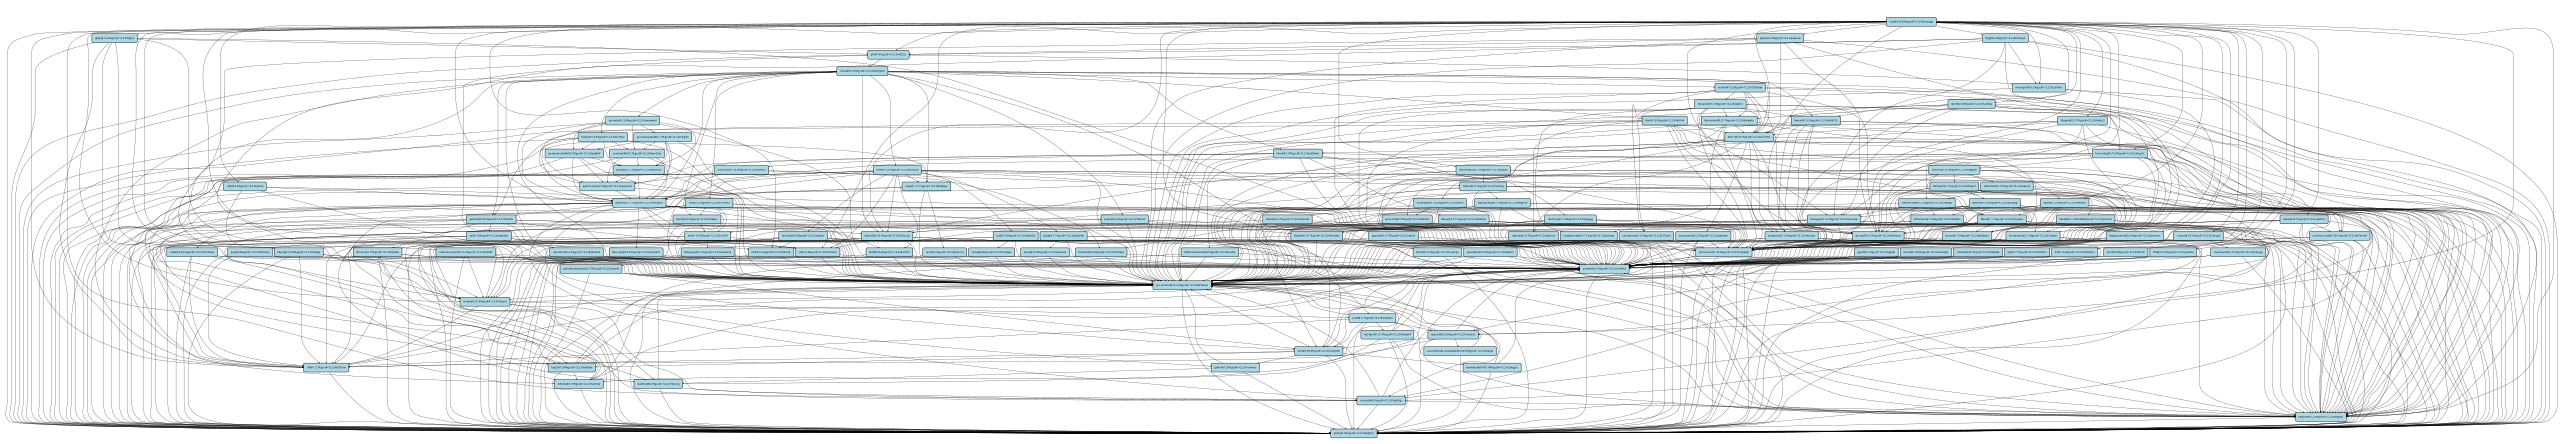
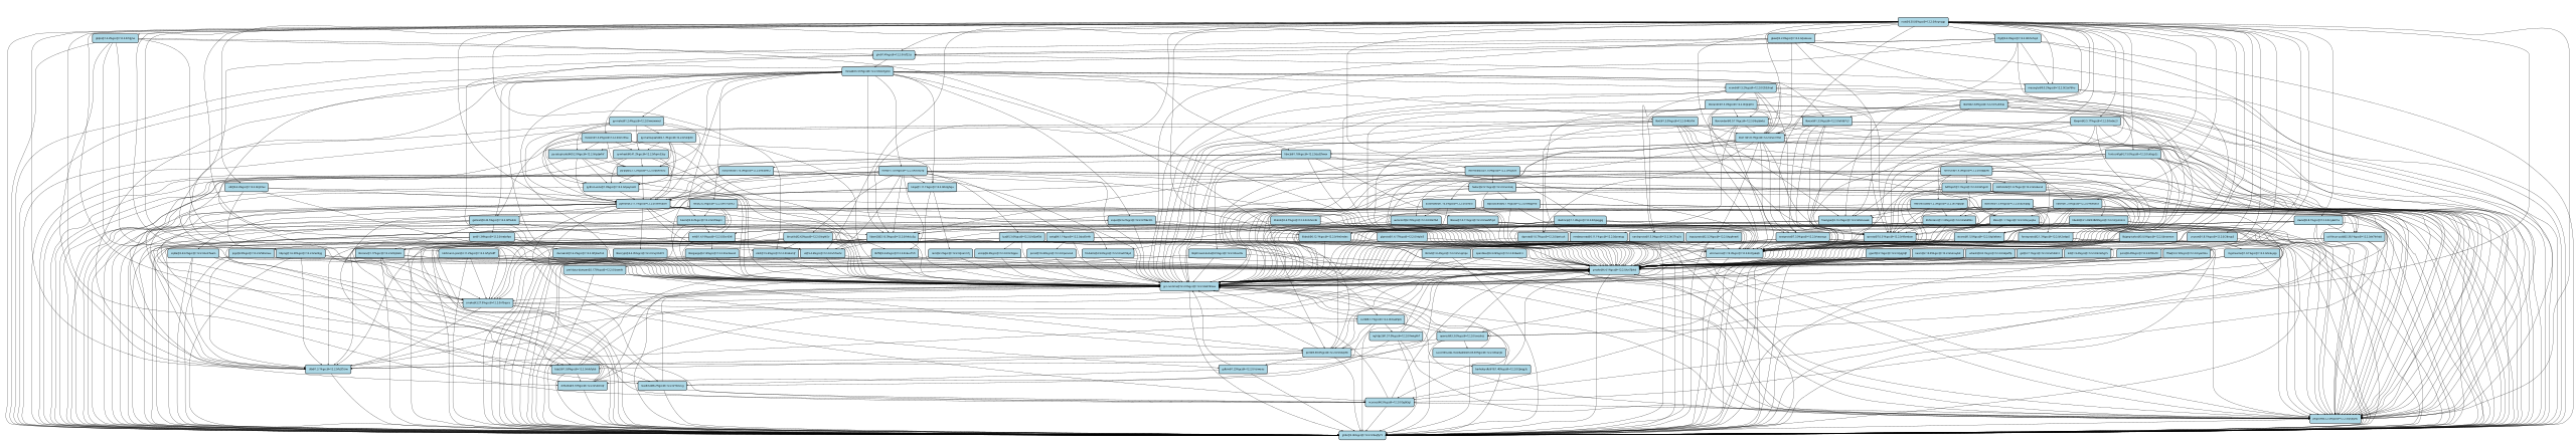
  digraph {
    labelloc=b
    rankdir=TB
    ranksep=1
    node [fillcolor=lightblue fontname=Monaco fontsize=24 margin=.4 penwidth=4 shape=box style="rounded,filled"]
    edge [penwidth=2]
    n1 [label="libiconv@1.17%gcc@=12.2.0/6tj2sk6"]
    n2 [label="gmake@4.4.1%gcc@=12.2.0/yn7jkhd"]
    n3 [label="gcc-runtime@12.2.0%gcc@=12.2.0/wh5fexw"]
    n4 [label="glibc@2.36%gcc@=12.2.0/bvqfy73"]
    n5 [label="cmake@3.27.9%gcc@=12.2.0/rfbqsra"]
    n6 [label="autoconf@2.72%gcc@=12.2.0/l2inf6d"]
    n7 [label="m4@1.4.19%gcc@=12.2.0/3xrk34l"]
    n8 [label="perl@5.38.0%gcc@=12.2.0/x34vph6"]
    n9 [label="libsigsegv@2.14%gcc@=12.2.0/or4wva3"]
    n10 [label="diffutils@3.10%gcc@=12.2.0/sd4rcqf"]
    n11 [label="zlib@1.3.1%gcc@=12.2.0/b2f5trw"]
    n12 [label="gdbm@1.23%gcc@=12.2.0/rzrwoau"]
    n13 [label="berkeley-db@18.1.40%gcc@=12.2.0/3jxqg3c"]
    n14 [label="bzip2@1.0.8%gcc@=12.2.0/oibfybb"]
    n15 [label="libpthread-stubs@0.5%gcc@=12.2.0/tevcl6r"]
    n16 [label="libxcb@1.16%gcc@=12.2.0/pd2fwxw"]
    n17 [label="libxdmcp@1.1.4%gcc@=12.2.0/bjwyjyg"]
    n18 [label="xcb-proto@1.16.0%gcc@=12.2.0/kfazhh2"]
    n19 [label="util-macros@1.19.3%gcc@=12.2.0/cfga6qh"]
    n20 [label="libxau@1.0.11%gcc@=12.2.0/xw5fhp2"]
    n21 [label="python@3.11.7%gcc@=12.2.0/54mva5m"]
    n22 [label="pkgconf@2.2.0%gcc@=12.2.0/y5jrgnu"]
    n23 [label="xproto@7.0.31%gcc@=12.2.0/4fzmbon"]
    n24 [label="libbsd@0.12.1%gcc@=12.2.0/4n6mdex"]
    n25 [label="python-venv@1.0%gcc@=12.2.0/qwyns24"]
    n26 [label="ncurses@6.5%gcc@=12.2.0/5gbl3gt"]
    n27 [label="xz@5.4.6%gcc@=12.2.0/v57oehc"]
    n28 [label="readline@8.2%gcc@=12.2.0/7lotvug"]
    n29 [label="util-linux-uuid@2.38.1%gcc@=12.2.0/w7krhdd"]
    n30 [label="expat@2.6.2%gcc@=12.2.0/7l6x3tn"]
    n31 [label="gettext@0.22.5%gcc@=12.2.0/f5xilsb"]
    n32 [label="openssl@3.3.0%gcc@=12.2.0/oxsdxzz"]
    n33 [label="libffi@3.4.6%gcc@=12.2.0/4uu757i"]
    n34 [label="libxcrypt@4.4.35%gcc@=12.2.0/ujm5372"]
    n35 [label="sqlite@3.43.2%gcc@=12.2.0/u2cfwam"]
    n36 [label="libx11@1.8.7%gcc@=12.2.0/uxrr762"]
    n37 [label="xextproto@7.3.0%gcc@=12.2.0/veoxxgs"]
    n38 [label="xtrans@1.5.0%gcc@=12.2.0/g6e6wtx"]
    n39 [label="inputproto@2.3.2%gcc@=12.2.0/qg4nev6"]
    n40 [label="kbproto@1.0.7%gcc@=12.2.0/jwriuck"]
    n41 [label="gl2ps@1.4.2%gcc@=12.2.0/hljjrvs"]
    n42 [label="libpng@1.6.39%gcc@=12.2.0/sellnjg"]
    n43 [label="glx@1.4%gcc@=12.2.0/isf22cs"]
    n44 [label="curl@8.7.1%gcc@=12.2.0/doak5pb"]
    n45 [label="mesa@23.3.6%gcc@=12.2.0/ww3g2xo"]
    n46 [label="mesa-glu@9.0.2%gcc@=12.2.0/2ze76hu"]
    n47 [label="ca-certificates-mozilla@2023-05-30%gcc@=12.2.0/ibanjlz"]
    n48 [label="libxext@1.3.5%gcc@=12.2.0/efdb7c3"]
    n49 [label="unzip@6.0%gcc@=12.2.0/tz7eppe"]
    n50 [label="xrandr@1.5.2%gcc@=12.2.0/353zhqd"]
    n51 [label="libxrender@0.9.11%gcc@=12.2.0/6qtdwbz"]
    n52 [label="randrproto@1.5.0%gcc@=12.2.0/t37np3t"]
    n53 [label="libxrandr@1.5.4%gcc@=12.2.0/4jxpthc"]
    n54 [label="renderproto@0.11.1%gcc@=12.2.0/jznetgy"]
    n55 [label="meson@1.3.2%gcc@=12.2.0/wnr3lva"]
    n56 [label="py-pip@23.1.2%gcc@=12.2.0/q6hnezu"]
    n57 [label="ninja@1.11.1%gcc@=12.2.0/b3g5sju"]
    n58 [label="py-wheel@0.41.2%gcc@=12.2.0/kpm32ey"]
    n59 [label="py-setuptools@69.2.0%gcc@=12.2.0/qdjwfxf"]
    n60 [label="re2c@2.2%gcc@=12.2.0/jssnm7j"]
    n61 [label="libmd@1.0.4%gcc@=12.2.0/vnsjmpx"]
    n62 [label="glew@2.2.0%gcc@=12.2.0/palsuse"]
    n63 [label="gperf@3.1%gcc@=12.2.0/yqjtdjf"]
    n64 [label="libxml2@2.10.3%gcc@=12.2.0/h4clu3g"]
    n65 [label="pcre@8.45%gcc@=12.2.0/f3tuftr"]
    n66 [label="perl-data-dumper@2.173%gcc@=12.2.0/lzzes4t"]
    n67 [label="nghttp2@1.57.0%gcc@=12.2.0/hwighhf"]
    n68 [label="mkfontscale@1.2.3%gcc@=12.2.0/i74pqqn"]
    n69 [label="libfontenc@1.1.8%gcc@=12.2.0/ab6f4iv"]
    n70 [label="freetype@2.13.2%gcc@=12.2.0/62uoaek"]
    n71 [label="lua@5.3.6%gcc@=12.2.0/x5jwf3d"]
    n72 [label="py-mako@1.2.4%gcc@=12.2.0/wxowwvd"]
    n73 [label="bison@3.8.2%gcc@=12.2.0/ofrkepn"]
    n74 [label="llvm@17.0.6%gcc@=12.2.0/6t5w2fp"]
    n75 [label="libxt@1.3.0%gcc@=12.2.0/4t6rfrk"]
    n76 [label="flex@2.6.3%gcc@=12.2.0/m7vunh2"]
    n77 [label="glproto@1.4.17%gcc@=12.2.0/riqlxi5"]
    n78 [label="libunwind@1.6.2%gcc@=12.2.0/fykw7n4"]
    n79 [label="py-markupsafe@2.1.3%gcc@=12.2.0/v23jvfe"]
    n80 [label="swig@4.1.1%gcc@=12.2.0/pal5n4h"]
    n81 [label="libedit@3.1-20233828%gcc@=12.2.0/jsmotzz"]
    n82 [label="binutils@2.42%gcc@=12.2.0/irg4t5v"]
    n83 [label="hwloc@2.9.1%gcc@=12.2.0/ur4calj"]
    n84 [label="libsm@1.2.4%gcc@=12.2.0/rwmafut"]
    n85 [label="libice@1.1.1%gcc@=12.2.0/2xyuq3w"]
    n86 [label="findutils@4.9.0%gcc@=12.2.0/ad736y4"]
    n87 [label="tar@1.34%gcc@=12.2.0/eebxfqw"]
    n88 [label="fftw@3.3.10%gcc@=12.2.0/ywrtkia"]
    n89 [label="font-util@1.4.0%gcc@=12.2.0/bfjqqxw"]
    n90 [label="bdftopcf@1.1%gcc@=12.2.0/4r5gz2l"]
    n91 [label="automake@1.16.5%gcc@=12.2.0/l3rl6io"]
    n92 [label="mkfontdir@1.0.7%gcc@=12.2.0/eduxxil"]
    n93 [label="libxfont@1.5.4%gcc@=12.2.0/auckqdg"]
    n94 [label="fontsproto@2.1.3%gcc@=12.2.0/t2vdqs5"]
    n95 [label="libpciaccess@0.17%gcc@=12.2.0/s4sqymd"]
    n96 [label="libtool@2.4.7%gcc@=12.2.0/2xhoc36"]
    n97 [label="davix@0.8.1%gcc@=12.2.0/cy6ehhx"]
    n98 [label="unuran@1.8.1%gcc@=12.2.0/2tkrgs3"]
    n99 [label="rngstreams@1.0.1%gcc@=12.2.0/is3uyqp"]
    n100 [label="libxft@2.3.8%gcc@=12.2.0/7a3i34a"]
    n101 [label="fontconfig@2.15.0%gcc@=12.2.0/ufsqp2z"]
    n102 [label="pcre2@10.43%gcc@=12.2.0/pervxv4"]
    n103 [label="libjpeg-turbo@3.0.0%gcc@=12.2.0/jnoenon"]
    n104 [label="nasm@2.15.05%gcc@=12.2.0/ukvvybd"]
    n105 [label="ftgl@2.4.0%gcc@=12.2.0/bhv7ey3"]
    n106 [label="openblas@0.3.26%gcc@=12.2.0/ibw2rcc"]
    n107 [label="zstd@1.5.6%gcc@=12.2.0/iskxmjf"]
    n108 [label="xxhash@0.8.1%gcc@=12.2.0/zkjwffp"]
    n109 [label="libxpm@3.5.17%gcc@=12.2.0/bvbic2l"]
    n110 [label="pigz@2.8%gcc@=12.2.0/54lxnwu"]
    n111 [label="root@6.30.06%gcc@=12.2.0/krgnygp"]
    n112 [label="gsl@2.7.1%gcc@=12.2.0/ut53oh3"]
    n113 [label="nlohmann-json@3.11.2%gcc@=12.2.0/5jc5dff"]
    n114 [label="vdt@0.4.4%gcc@=12.2.0/ij3rlwi"]
    n115 [label="lz4@1.9.4%gcc@=12.2.0/km65g7x"]
    n116 [label="intel-tbb@2021.9.0%gcc@=12.2.0/42jlutx"]
    n1 -> n2
    n1 -> n3
    n1 -> n4
    n2 -> n3
    n2 -> n4
    n3 -> n4
    n3 -> n5
    n5 -> n2
    n5 -> n4
    n5 -> n11
    n5 -> n26
    n5 -> n44
    n6 -> n2
    n6 -> n3
    n6 -> n4
    n6 -> n7
    n6 -> n8
    n7 -> n2
    n7 -> n3
    n7 -> n4
    n7 -> n9
    n7 -> n10
    n8 -> n2
    n8 -> n3
    n8 -> n4
    n8 -> n11
    n8 -> n12
    n8 -> n13
    n8 -> n14
    n9 -> n2
    n9 -> n3
    n9 -> n4
    n10 -> n1
    n10 -> n2
    n10 -> n3
    n10 -> n4
    n11 -> n2
    n11 -> n3
    n11 -> n4
    n12 -> n2
    n12 -> n3
    n12 -> n4
    n12 -> n28
    n13 -> n2
    n13 -> n3
    n13 -> n4
    n14 -> n2
    n14 -> n3
    n14 -> n4
    n14 -> n10
    n15 -> n2
    n15 -> n3
    n15 -> n4
    n16 -> n2
    n16 -> n3
    n16 -> n4
    n16 -> n15
    n16 -> n17
    n16 -> n18
    n16 -> n19
    n16 -> n20
    n16 -> n21
    n16 -> n22
    n17 -> n2
    n17 -> n3
    n17 -> n4
    n17 -> n19
    n17 -> n22
    n17 -> n23
    n17 -> n24
    n18 -> n2
    n18 -> n3
    n18 -> n4
    n18 -> n21
    n18 -> n25
    n19 -> n2
    n19 -> n3
    n19 -> n4
    n20 -> n2
    n20 -> n3
    n20 -> n4
    n20 -> n19
    n20 -> n22
    n20 -> n23
    n21 -> n2
    n21 -> n3
    n21 -> n4
    n21 -> n11
    n21 -> n12
    n21 -> n14
    n21 -> n22
    n21 -> n26
    n21 -> n27
    n21 -> n28
    n21 -> n29
    n21 -> n30
    n21 -> n31
    n21 -> n32
    n21 -> n33
    n21 -> n34
    n21 -> n35
    n22 -> n2
    n22 -> n3
    n22 -> n4
    n23 -> n2
    n23 -> n3
    n23 -> n4
    n23 -> n19
    n23 -> n22
    n24 -> n2
    n24 -> n3
    n24 -> n4
    n24 -> n61
    n25 -> n3
    n25 -> n4
    n25 -> n21
    n26 -> n2
    n26 -> n3
    n26 -> n4
    n26 -> n22
    n27 -> n2
    n27 -> n3
    n27 -> n4
    n28 -> n2
    n28 -> n3
    n28 -> n4
    n28 -> n26
    n29 -> n2
    n29 -> n3
    n29 -> n4
    n29 -> n22
    n30 -> n2
    n30 -> n3
    n30 -> n4
    n30 -> n24
    n31 -> n1
    n31 -> n2
    n31 -> n3
    n31 -> n4
    n31 -> n14
    n31 -> n26
    n31 -> n27
    n31 -> n64
    n31 -> n87
    n32 -> n2
    n32 -> n3
    n32 -> n4
    n32 -> n8
    n32 -> n11
    n32 -> n47
    n33 -> n2
    n33 -> n3
    n33 -> n4
    n34 -> n2
    n34 -> n3
    n34 -> n4
    n34 -> n8
    n35 -> n2
    n35 -> n3
    n35 -> n4
    n35 -> n11
    n35 -> n28
    n36 -> n2
    n36 -> n3
    n36 -> n4
    n36 -> n8
    n36 -> n16
    n36 -> n19
    n36 -> n22
    n36 -> n23
    n36 -> n37
    n36 -> n38
    n36 -> n39
    n36 -> n40
    n37 -> n2
    n37 -> n3
    n37 -> n4
    n37 -> n19
    n37 -> n22
    n38 -> n2
    n38 -> n3
    n38 -> n4
    n38 -> n19
    n38 -> n22
    n39 -> n2
    n39 -> n3
    n39 -> n4
    n39 -> n19
    n39 -> n22
    n40 -> n2
    n40 -> n3
    n40 -> n4
    n40 -> n19
    n40 -> n22
    n41 -> n2
    n41 -> n3
    n41 -> n4
    n41 -> n5
    n41 -> n11
    n41 -> n42
    n41 -> n43
    n42 -> n2
    n42 -> n3
    n42 -> n4
    n42 -> n5
    n42 -> n11
    n43 -> n3
    n43 -> n4
    n43 -> n45
    n43 -> n46
    n44 -> n2
    n44 -> n3
    n44 -> n4
    n44 -> n8
    n44 -> n11
    n44 -> n22
    n44 -> n32
    n44 -> n67
    n45 -> n3
    n45 -> n4
    n45 -> n5
    n45 -> n11
    n45 -> n16
    n45 -> n21
    n45 -> n22
    n45 -> n30
    n45 -> n31
    n45 -> n36
    n45 -> n48
    n45 -> n50
    n45 -> n55
    n45 -> n57
    n45 -> n64
    n45 -> n72
    n45 -> n73
    n45 -> n74
    n45 -> n75
    n45 -> n76
    n45 -> n77
    n45 -> n78
    n46 -> n2
    n46 -> n3
    n46 -> n4
    n47 -> n3
    n47 -> n4
    n48 -> n2
    n48 -> n3
    n48 -> n4
    n48 -> n19
    n48 -> n22
    n48 -> n23
    n48 -> n36
    n48 -> n37
    n49 -> n2
    n49 -> n3
    n49 -> n4
    n50 -> n2
    n50 -> n3
    n50 -> n4
    n50 -> n19
    n50 -> n22
    n50 -> n23
    n50 -> n36
    n50 -> n51
    n50 -> n52
    n50 -> n53
    n51 -> n2
    n51 -> n3
    n51 -> n4
    n51 -> n19
    n51 -> n22
    n51 -> n36
    n51 -> n54
    n52 -> n2
    n52 -> n3
    n52 -> n4
    n52 -> n19
    n52 -> n22
    n53 -> n2
    n53 -> n3
    n53 -> n4
    n53 -> n19
    n53 -> n22
    n53 -> n36
    n53 -> n37
    n53 -> n48
    n53 -> n51
    n53 -> n52
    n53 -> n54
    n54 -> n2
    n54 -> n3
    n54 -> n4
    n54 -> n19
    n54 -> n22
    n55 -> n3
-   n55 -> n4
    n55 -> n21
    n55 -> n25
    n55 -> n56
    n55 -> n57
    n55 -> n58
    n55 -> n59
    n56 -> n3
    n56 -> n4
    n56 -> n21
    n56 -> n25
    n57 -> n3
    n57 -> n4
    n57 -> n21
    n57 -> n60
    n58 -> n3
    n58 -> n4
    n58 -> n21
    n58 -> n25
    n58 -> n56
    n59 -> n3
    n59 -> n4
    n59 -> n21
    n59 -> n25
    n59 -> n56
    n60 -> n2
    n60 -> n3
    n60 -> n4
    n61 -> n2
    n61 -> n3
    n61 -> n4
    n62 -> n2
    n62 -> n3
    n62 -> n4
    n62 -> n5
    n62 -> n23
    n62 -> n36
    n62 -> n43
    n63 -> n2
    n63 -> n3
    n63 -> n4
+   n64 -> n1
    n64 -> n2
    n64 -> n3
    n64 -> n4
    n64 -> n11
    n64 -> n22
    n64 -> n27
    n65 -> n2
    n65 -> n3
    n65 -> n4
    n66 -> n3
    n66 -> n4
    n66 -> n8
    n67 -> n2
    n67 -> n3
    n67 -> n4
    n67 -> n10
    n67 -> n22
    n68 -> n2
    n68 -> n3
    n68 -> n4
    n68 -> n19
    n68 -> n22
    n68 -> n23
    n68 -> n69
    n68 -> n70
    n69 -> n2
    n69 -> n3
    n69 -> n4
    n69 -> n11
    n69 -> n19
    n69 -> n22
    n69 -> n23
    n70 -> n2
    n70 -> n3
    n70 -> n4
    n70 -> n14
    n70 -> n22
    n70 -> n42
    n71 -> n2
    n71 -> n3
    n71 -> n4
    n71 -> n26
    n71 -> n28
    n71 -> n44
    n71 -> n49
    n72 -> n3
    n72 -> n4
    n72 -> n21
    n72 -> n25
    n72 -> n56
    n72 -> n58
    n72 -> n59
    n72 -> n79
    n73 -> n2
    n73 -> n3
    n73 -> n4
    n73 -> n7
    n74 -> n3
    n74 -> n4
    n74 -> n5
    n74 -> n11
    n74 -> n21
    n74 -> n22
    n74 -> n26
    n74 -> n27
    n74 -> n33
    n74 -> n57
    n74 -> n64
    n74 -> n66
    n74 -> n71
    n74 -> n80
    n74 -> n81
    n74 -> n82
    n74 -> n83
    n75 -> n2
    n75 -> n3
    n75 -> n4
    n75 -> n19
    n75 -> n22
    n75 -> n23
    n75 -> n36
    n75 -> n40
    n75 -> n84
    n75 -> n85
    n76 -> n2
    n76 -> n3
    n76 -> n4
    n76 -> n7
    n76 -> n10
    n76 -> n73
    n76 -> n86
    n77 -> n2
    n77 -> n3
    n77 -> n4
    n77 -> n19
    n77 -> n22
    n78 -> n2
    n78 -> n3
    n78 -> n4
    n79 -> n3
    n79 -> n4
    n79 -> n21
    n79 -> n25
    n79 -> n56
    n79 -> n58
    n79 -> n59
    n80 -> n2
    n80 -> n3
    n80 -> n4
    n80 -> n11
    n80 -> n22
    n80 -> n102
    n81 -> n2
-   n81 -> n94
+   n81 -> n3
    n81 -> n4
    n81 -> n22
    n81 -> n26
    n82 -> n2
    n82 -> n3
    n82 -> n4
    n82 -> n10
    n82 -> n11
    n82 -> n22
    n82 -> n107
    n83 -> n2
    n83 -> n3
    n83 -> n4
    n83 -> n22
    n83 -> n26
    n83 -> n64
    n83 -> n95
    n84 -> n2
    n84 -> n3
    n84 -> n4
    n84 -> n19
    n84 -> n22
    n84 -> n23
    n84 -> n29
    n84 -> n38
    n84 -> n85
    n85 -> n2
    n85 -> n3
-   n85 -> n4
    n85 -> n19
    n85 -> n22
    n85 -> n23
    n85 -> n24
    n85 -> n38
    n86 -> n2
    n86 -> n3
    n86 -> n4
    n87 -> n1
    n87 -> n2
    n87 -> n3
    n87 -> n4
    n87 -> n14
    n87 -> n27
    n87 -> n107
    n87 -> n110
    n88 -> n2
    n88 -> n3
    n88 -> n4
    n89 -> n2
    n89 -> n3
    n89 -> n4
    n89 -> n6
    n89 -> n19
    n89 -> n22
    n89 -> n68
    n89 -> n90
    n89 -> n91
    n89 -> n92
    n90 -> n2
    n90 -> n3
    n90 -> n4
    n90 -> n19
    n90 -> n22
    n90 -> n23
-   n90 -> n93
+   n90 -> n69
    n90 -> n94
    n91 -> n2
    n91 -> n3
    n91 -> n4
    n91 -> n6
    n91 -> n8
    n92 -> n2
    n92 -> n3
    n92 -> n4
    n92 -> n19
    n92 -> n22
    n92 -> n68
    n93 -> n2
    n93 -> n3
    n93 -> n4
    n93 -> n19
    n93 -> n22
    n93 -> n23
    n93 -> n38
    n93 -> n69
    n93 -> n70
    n93 -> n94
    n94 -> n2
    n94 -> n3
    n94 -> n4
    n94 -> n19
    n94 -> n22
    n95 -> n2
    n95 -> n3
    n95 -> n4
    n95 -> n19
    n95 -> n22
    n95 -> n96
    n96 -> n2
    n96 -> n3
    n96 -> n4
    n96 -> n7
    n96 -> n86
    n97 -> n2
    n97 -> n3
    n97 -> n4
    n97 -> n5
    n97 -> n22
    n97 -> n29
    n97 -> n32
    n97 -> n64
    n98 -> n2
    n98 -> n3
    n98 -> n4
    n98 -> n99
    n99 -> n2
    n99 -> n3
    n99 -> n4
    n100 -> n2
    n100 -> n3
    n100 -> n4
    n100 -> n19
    n100 -> n22
    n100 -> n36
    n100 -> n51
    n100 -> n70
    n100 -> n101
    n101 -> n2
    n101 -> n3
    n101 -> n4
    n101 -> n21
    n101 -> n22
    n101 -> n29
    n101 -> n63
    n101 -> n64
    n101 -> n70
    n101 -> n89
    n102 -> n2
    n102 -> n3
    n102 -> n4
    n103 -> n2
    n103 -> n3
    n103 -> n4
    n103 -> n5
    n103 -> n104
    n104 -> n2
    n104 -> n3
    n104 -> n4
    n105 -> n2
    n105 -> n3
    n105 -> n4
    n105 -> n5
    n105 -> n22
    n105 -> n43
    n105 -> n46
    n105 -> n70
    n106 -> n2
    n106 -> n3
    n106 -> n4
    n106 -> n8
    n107 -> n2
    n107 -> n3
    n107 -> n4
    n108 -> n2
    n108 -> n3
    n108 -> n4
    n109 -> n2
    n109 -> n3
    n109 -> n4
    n109 -> n19
    n109 -> n22
    n109 -> n23
    n109 -> n31
    n109 -> n36
    n110 -> n2
    n110 -> n3
    n110 -> n4
    n110 -> n11
    n111 -> n2
    n111 -> n3
    n111 -> n4
    n111 -> n5
    n111 -> n11
    n111 -> n21
    n111 -> n22
    n111 -> n23
    n111 -> n26
    n111 -> n27
    n111 -> n32
    n111 -> n36
    n111 -> n37
    n111 -> n41
    n111 -> n42
    n111 -> n43
    n111 -> n46
    n111 -> n48
    n111 -> n62
    n111 -> n64
    n111 -> n65
    n111 -> n70
    n111 -> n84
    n111 -> n85
    n111 -> n88
    n111 -> n97
    n111 -> n98
    n111 -> n100
    n111 -> n101
    n111 -> n103
    n111 -> n105
    n111 -> n106
    n111 -> n107
    n111 -> n108
    n111 -> n109
    n111 -> n112
    n111 -> n113
    n111 -> n114
    n111 -> n115
    n111 -> n116
    n112 -> n2
    n112 -> n3
    n112 -> n4
    n113 -> n2
    n113 -> n3
    n113 -> n4
    n113 -> n5
    n114 -> n2
    n114 -> n3
    n114 -> n4
    n114 -> n5
    n114 -> n21
    n115 -> n2
    n115 -> n3
    n115 -> n4
    n116 -> n2
    n116 -> n3
    n116 -> n4
    n116 -> n5
    n116 -> n83
  }
